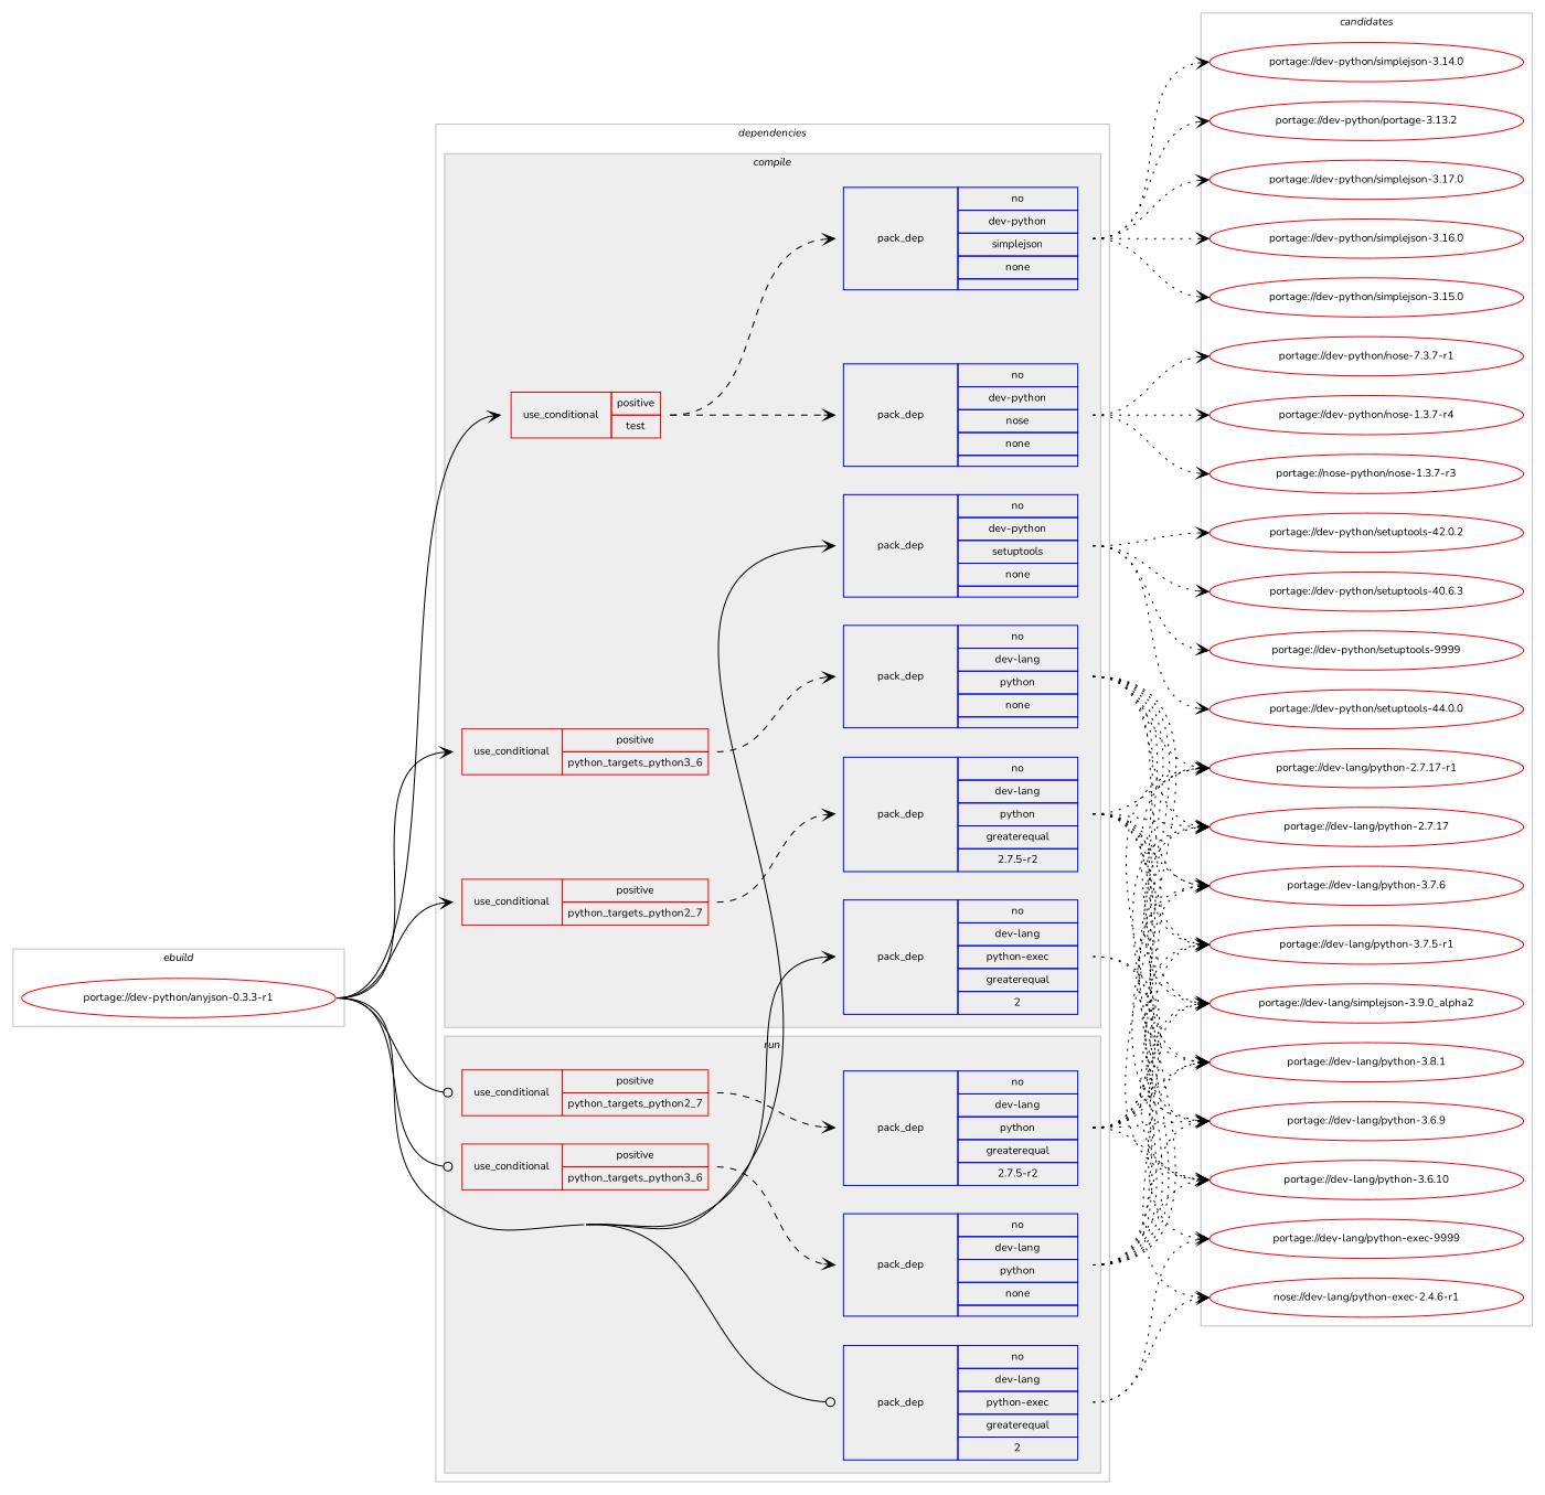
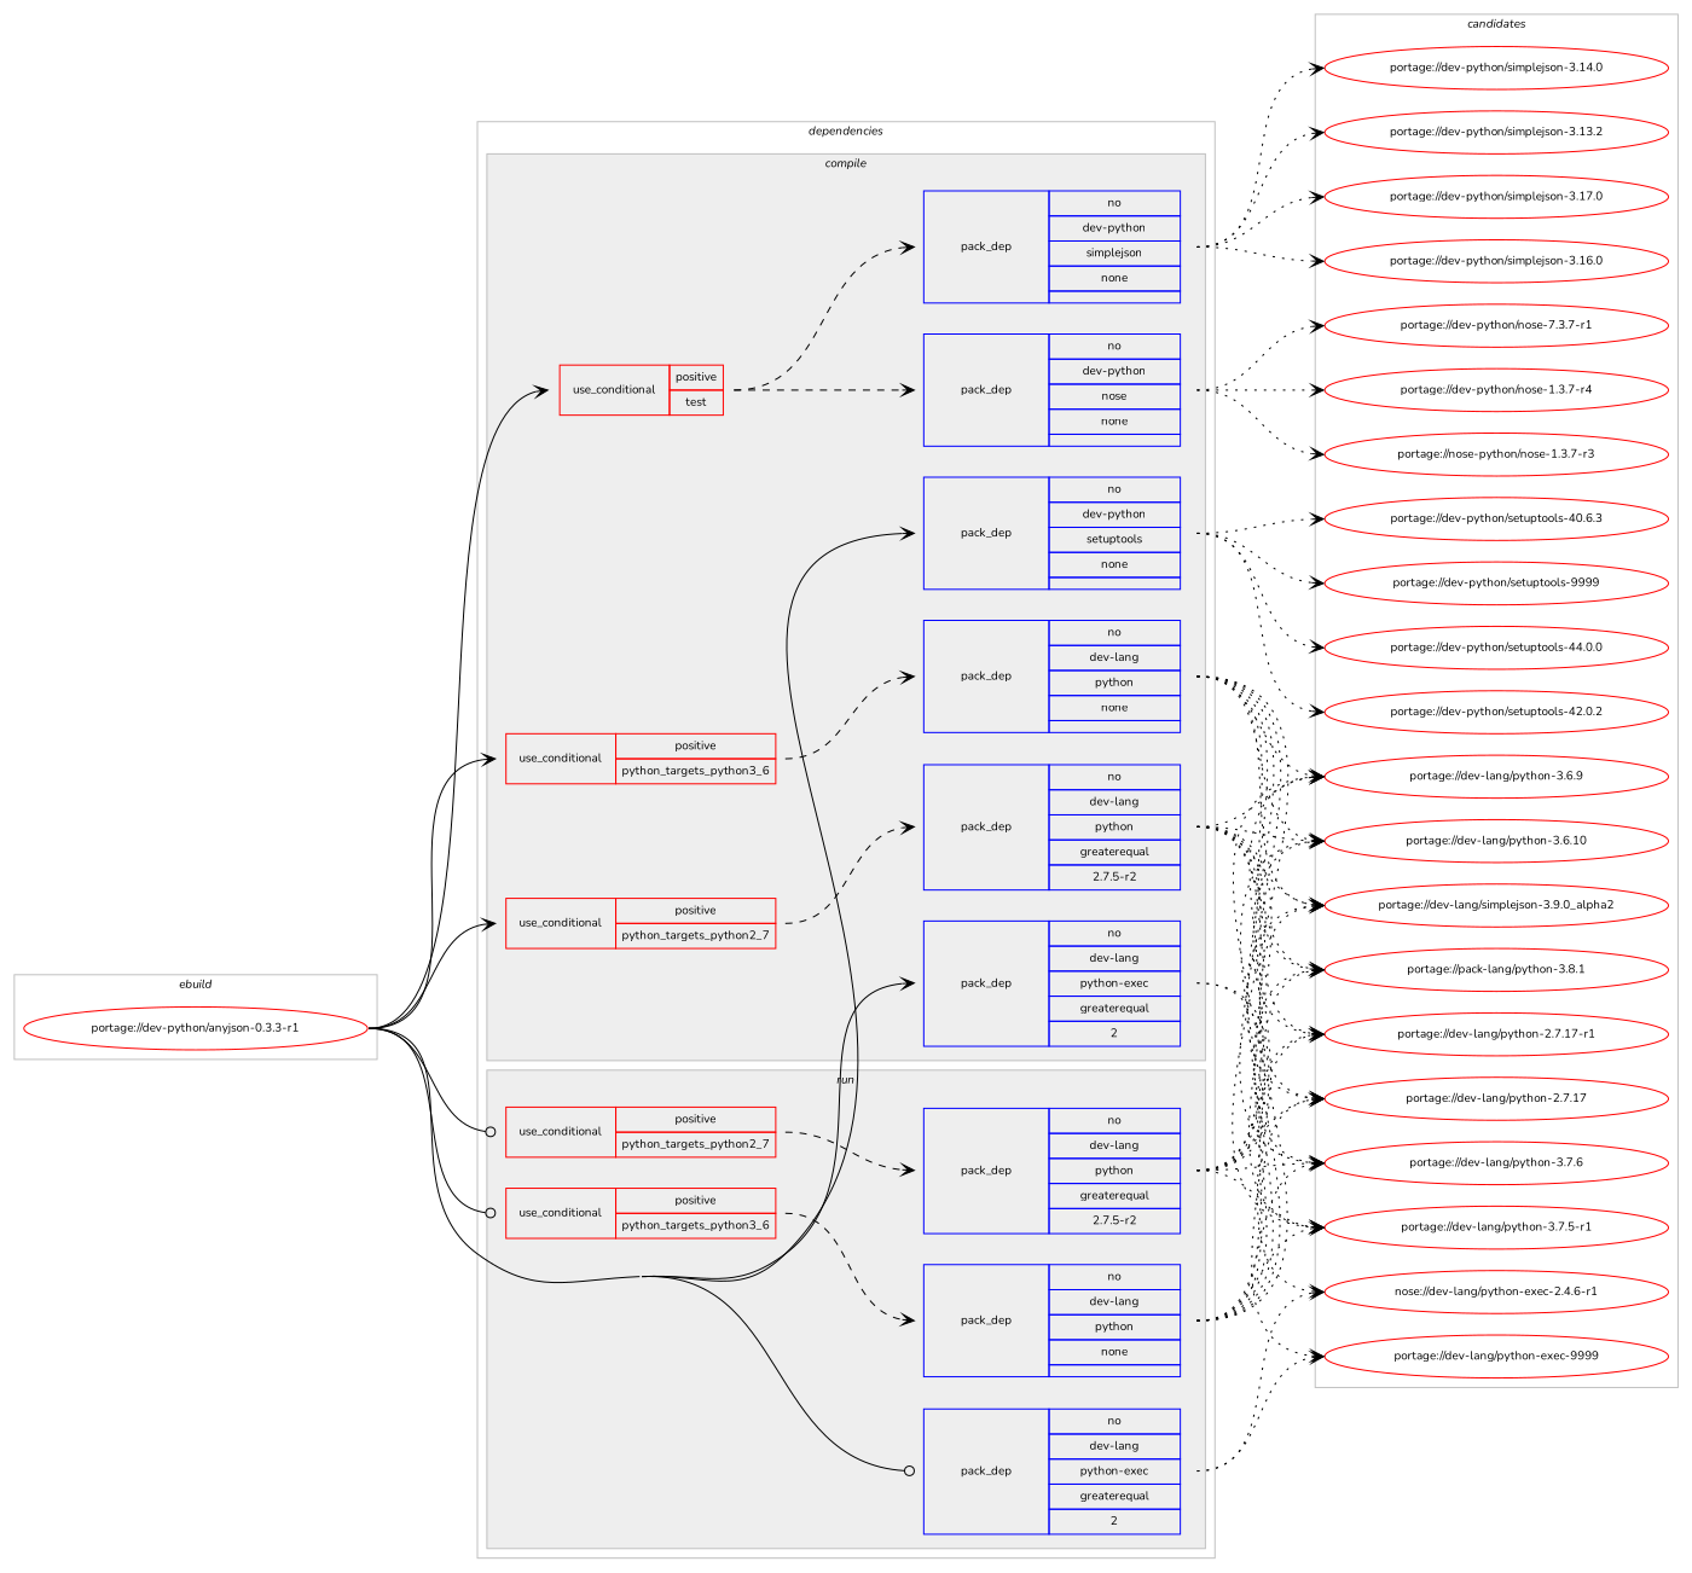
  digraph {
    compound=true
    concentrate=true
    fontname=Nunito
    fontsize=10
    newrank=true
    rankdir=LR
    ranksep=1.5
    node [color=red fontname=Nunito fontsize=10]
    edge [arrowhead=vee fontname=Nunito headport=w style=dotted tailport=e weight=100]
    n1 [label="portage://dev-python/anyjson-0.3.3-r1" width=4]
    n2 [color=blue label=<<TABLE BORDER="0" CELLBORDER="1" CELLSPACING="0" CELLPADDING="4" WIDTH="220"><TR><TD ROWSPAN="6" CELLPADDING="30">pack_dep</TD></TR><TR><TD WIDTH="110">no</TD></TR><TR><TD>dev-lang</TD></TR><TR><TD>python</TD></TR><TR><TD>greaterequal</TD></TR><TR><TD>2.7.5-r2</TD></TR></TABLE>> shape=none]
    n3 [label=<<TABLE BORDER="0" CELLBORDER="1" CELLSPACING="0" CELLPADDING="4"><TR><TD ROWSPAN="3" CELLPADDING="10">use_conditional</TD></TR><TR><TD>positive</TD></TR><TR><TD>python_targets_python2_7</TD></TR></TABLE>> shape=none]
    n4 [color=blue label=<<TABLE BORDER="0" CELLBORDER="1" CELLSPACING="0" CELLPADDING="4" WIDTH="220"><TR><TD ROWSPAN="6" CELLPADDING="30">pack_dep</TD></TR><TR><TD WIDTH="110">no</TD></TR><TR><TD>dev-lang</TD></TR><TR><TD>python</TD></TR><TR><TD>none</TD></TR><TR><TD></TD></TR></TABLE>> shape=none]
    n5 [label=<<TABLE BORDER="0" CELLBORDER="1" CELLSPACING="0" CELLPADDING="4"><TR><TD ROWSPAN="3" CELLPADDING="10">use_conditional</TD></TR><TR><TD>positive</TD></TR><TR><TD>python_targets_python3_6</TD></TR></TABLE>> shape=none]
    n6 [color=blue label=<<TABLE BORDER="0" CELLBORDER="1" CELLSPACING="0" CELLPADDING="4" WIDTH="220"><TR><TD ROWSPAN="6" CELLPADDING="30">pack_dep</TD></TR><TR><TD WIDTH="110">no</TD></TR><TR><TD>dev-python</TD></TR><TR><TD>nose</TD></TR><TR><TD>none</TD></TR><TR><TD></TD></TR></TABLE>> shape=none]
    n7 [color=blue label=<<TABLE BORDER="0" CELLBORDER="1" CELLSPACING="0" CELLPADDING="4" WIDTH="220"><TR><TD ROWSPAN="6" CELLPADDING="30">pack_dep</TD></TR><TR><TD WIDTH="110">no</TD></TR><TR><TD>dev-python</TD></TR><TR><TD>simplejson</TD></TR><TR><TD>none</TD></TR><TR><TD></TD></TR></TABLE>> shape=none]
    n8 [label=<<TABLE BORDER="0" CELLBORDER="1" CELLSPACING="0" CELLPADDING="4"><TR><TD ROWSPAN="3" CELLPADDING="10">use_conditional</TD></TR><TR><TD>positive</TD></TR><TR><TD>test</TD></TR></TABLE>> shape=none]
    n9 [color=blue label=<<TABLE BORDER="0" CELLBORDER="1" CELLSPACING="0" CELLPADDING="4" WIDTH="220"><TR><TD ROWSPAN="6" CELLPADDING="30">pack_dep</TD></TR><TR><TD WIDTH="110">no</TD></TR><TR><TD>dev-lang</TD></TR><TR><TD>python-exec</TD></TR><TR><TD>greaterequal</TD></TR><TR><TD>2</TD></TR></TABLE>> shape=none]
    n10 [color=blue label=<<TABLE BORDER="0" CELLBORDER="1" CELLSPACING="0" CELLPADDING="4" WIDTH="220"><TR><TD ROWSPAN="6" CELLPADDING="30">pack_dep</TD></TR><TR><TD WIDTH="110">no</TD></TR><TR><TD>dev-python</TD></TR><TR><TD>setuptools</TD></TR><TR><TD>none</TD></TR><TR><TD></TD></TR></TABLE>> shape=none]
    n11 [color=blue label=<<TABLE BORDER="0" CELLBORDER="1" CELLSPACING="0" CELLPADDING="4" WIDTH="220"><TR><TD ROWSPAN="6" CELLPADDING="30">pack_dep</TD></TR><TR><TD WIDTH="110">no</TD></TR><TR><TD>dev-lang</TD></TR><TR><TD>python</TD></TR><TR><TD>greaterequal</TD></TR><TR><TD>2.7.5-r2</TD></TR></TABLE>> shape=none]
    n12 [label=<<TABLE BORDER="0" CELLBORDER="1" CELLSPACING="0" CELLPADDING="4"><TR><TD ROWSPAN="3" CELLPADDING="10">use_conditional</TD></TR><TR><TD>positive</TD></TR><TR><TD>python_targets_python2_7</TD></TR></TABLE>> shape=none]
    n13 [color=blue label=<<TABLE BORDER="0" CELLBORDER="1" CELLSPACING="0" CELLPADDING="4" WIDTH="220"><TR><TD ROWSPAN="6" CELLPADDING="30">pack_dep</TD></TR><TR><TD WIDTH="110">no</TD></TR><TR><TD>dev-lang</TD></TR><TR><TD>python</TD></TR><TR><TD>none</TD></TR><TR><TD></TD></TR></TABLE>> shape=none]
    n14 [label=<<TABLE BORDER="0" CELLBORDER="1" CELLSPACING="0" CELLPADDING="4"><TR><TD ROWSPAN="3" CELLPADDING="10">use_conditional</TD></TR><TR><TD>positive</TD></TR><TR><TD>python_targets_python3_6</TD></TR></TABLE>> shape=none]
    n15 [color=blue label=<<TABLE BORDER="0" CELLBORDER="1" CELLSPACING="0" CELLPADDING="4" WIDTH="220"><TR><TD ROWSPAN="6" CELLPADDING="30">pack_dep</TD></TR><TR><TD WIDTH="110">no</TD></TR><TR><TD>dev-lang</TD></TR><TR><TD>python-exec</TD></TR><TR><TD>greaterequal</TD></TR><TR><TD>2</TD></TR></TABLE>> shape=none]
    n16 [label="portage://dev-lang/simplejson-3.9.0_alpha2" width=4]
-   n17 [label="portage://dev-lang/python-3.8.1" width=4]
+   n17 [label="portage://pack-lang/python-3.8.1" width=4]
    n18 [label="portage://dev-lang/python-3.7.6" width=4]
    n19 [label="portage://dev-lang/python-3.7.5-r1" width=4]
    n20 [label="portage://dev-lang/python-3.6.9" width=4]
    n21 [label="portage://dev-lang/python-3.6.10" width=4]
    n22 [label="portage://dev-lang/python-2.7.17-r1" width=4]
    n23 [label="portage://dev-lang/python-2.7.17" width=4]
    n24 [label="portage://dev-python/nose-1.3.7-r4" width=4]
    n25 [label="portage://nose-python/nose-1.3.7-r3" width=4]
    n26 [label="portage://dev-python/nose-7.3.7-r1" width=4]
    n27 [label="portage://dev-python/simplejson-3.17.0" width=4]
    n28 [label="portage://dev-python/simplejson-3.16.0" width=4]
-   n29 [label="portage://dev-python/simplejson-3.15.0" width=4]
    n30 [label="portage://dev-python/simplejson-3.14.0" width=4]
-   n31 [label="portage://dev-python/portage-3.13.2" width=4]
+   n31 [label="portage://dev-python/simplejson-3.13.2" width=4]
    n32 [label="portage://dev-lang/python-exec-9999" width=4]
    n33 [label="nose://dev-lang/python-exec-2.4.6-r1" width=4]
    n34 [label="portage://dev-python/setuptools-9999" width=4]
    n35 [label="portage://dev-python/setuptools-44.0.0" width=4]
    n36 [label="portage://dev-python/setuptools-42.0.2" width=4]
    n37 [label="portage://dev-python/setuptools-40.6.3" width=4]
    subgraph cluster_1 {
      color=gray
      label=<<i>ebuild</i>>
      n1
    }
    subgraph cluster_2 {
      color=gray
      label=<<i>dependencies</i>>
      subgraph cluster_3 {
        color=gray
        fillcolor="#eeeeee"
        label=<<i>compile</i>>
        style=filled
        subgraph sub_4 {
          color=gray
          fillcolor="#eeeeee"
          label=<<i>compile</i>>
          style=filled
          n3
          subgraph sub_5 {
            color=gray
            fillcolor="#eeeeee"
            label=<<i>compile</i>>
            style=filled
            n2
          }
        }
        subgraph sub_6 {
          color=gray
          fillcolor="#eeeeee"
          label=<<i>compile</i>>
          style=filled
          n5
          subgraph sub_7 {
            color=gray
            fillcolor="#eeeeee"
            label=<<i>compile</i>>
            style=filled
            n4
          }
        }
        subgraph sub_8 {
          color=gray
          fillcolor="#eeeeee"
          label=<<i>compile</i>>
          style=filled
          n8
          subgraph sub_9 {
            color=gray
            fillcolor="#eeeeee"
            label=<<i>compile</i>>
            style=filled
            n6
          }
          subgraph sub_10 {
            color=gray
            fillcolor="#eeeeee"
            label=<<i>compile</i>>
            style=filled
            n7
          }
        }
        subgraph sub_11 {
          color=gray
          fillcolor="#eeeeee"
          label=<<i>compile</i>>
          style=filled
          n9
        }
        subgraph sub_12 {
          color=gray
          fillcolor="#eeeeee"
          label=<<i>compile</i>>
          style=filled
          n10
        }
      }
      subgraph cluster_13 {
        color=gray
        fillcolor="#eeeeee"
        label=<<i>run</i>>
        style=filled
        subgraph sub_14 {
          color=gray
          fillcolor="#eeeeee"
          label=<<i>run</i>>
          style=filled
          n12
          subgraph sub_15 {
            color=gray
            fillcolor="#eeeeee"
            label=<<i>run</i>>
            style=filled
            n11
          }
        }
        subgraph sub_16 {
          color=gray
          fillcolor="#eeeeee"
          label=<<i>run</i>>
          style=filled
          n14
          subgraph sub_17 {
            color=gray
            fillcolor="#eeeeee"
            label=<<i>run</i>>
            style=filled
            n13
          }
        }
        subgraph sub_18 {
          color=gray
          fillcolor="#eeeeee"
          label=<<i>run</i>>
          style=filled
          n15
        }
      }
      subgraph cluster_19 {
        color=gray
        fillcolor="#eeeeee"
        label=<<i>compile and run</i>>
        style=filled
      }
    }
    subgraph cluster_20 {
      color=gray
      label=<<i>candidates</i>>
      rank=same
      subgraph sub_21 {
        color=black
        label=<<i>candidates</i>>
        nodesep=1
        rank=same
        n16
        n17
        n18
        n19
        n20
        n21
        n22
        n23
      }
      subgraph sub_22 {
        color=black
        label=<<i>candidates</i>>
        nodesep=1
        rank=same
        n16
        n17
        n18
        n19
        n20
        n21
        n22
        n23
      }
      subgraph sub_23 {
        color=black
        label=<<i>candidates</i>>
        nodesep=1
        rank=same
        n24
        n25
        n26
      }
      subgraph sub_24 {
        color=black
        label=<<i>candidates</i>>
        nodesep=1
        rank=same
        n27
        n28
-       n29
        n30
        n31
      }
      subgraph sub_25 {
        color=black
        label=<<i>candidates</i>>
        nodesep=1
        rank=same
        n32
        n33
      }
      subgraph sub_26 {
        color=black
        label=<<i>candidates</i>>
        nodesep=1
        rank=same
        n34
        n35
        n36
        n37
      }
      subgraph sub_27 {
        color=black
        label=<<i>candidates</i>>
        nodesep=1
        rank=same
        n16
        n17
        n18
        n19
        n20
        n21
        n22
        n23
      }
      subgraph sub_28 {
        color=black
        label=<<i>candidates</i>>
        nodesep=1
        rank=same
        n16
        n17
        n18
        n19
        n20
        n21
        n22
        n23
      }
      subgraph sub_29 {
        color=black
        label=<<i>candidates</i>>
        nodesep=1
        rank=same
        n32
        n33
      }
    }
    n1 -> n3 [style=solid weight=20]
    n1 -> n5 [style=solid weight=20]
    n1 -> n8 [style=solid weight=20]
    n1 -> n9 [style=solid weight=20]
    n1 -> n10 [style=solid weight=20]
    n1 -> n12 [arrowhead=odot style=solid weight=20]
    n1 -> n14 [arrowhead=odot style=solid weight=20]
    n1 -> n15 [arrowhead=odot style=solid weight=20]
    n2 -> n16
    n2 -> n17
    n2 -> n18
    n2 -> n19
    n2 -> n20
    n2 -> n21
    n2 -> n22
    n2 -> n23
    n3 -> n2 [style=dashed weight=20]
    n4 -> n16
    n4 -> n17
    n4 -> n18
    n4 -> n19
    n4 -> n20
    n4 -> n21
    n4 -> n22
    n4 -> n23
    n5 -> n4 [style=dashed weight=20]
    n6 -> n24
    n6 -> n25
    n6 -> n26
    n7 -> n27
    n7 -> n28
-   n7 -> n29
    n7 -> n30
    n7 -> n31
    n8 -> n6 [style=dashed weight=20]
    n8 -> n7 [style=dashed weight=20]
    n9 -> n32
    n9 -> n33
    n10 -> n34
    n10 -> n35
    n10 -> n36
    n10 -> n37
    n11 -> n16
    n11 -> n17
    n11 -> n18
    n11 -> n19
    n11 -> n20
    n11 -> n21
    n11 -> n22
    n11 -> n23
    n12 -> n11 [style=dashed weight=20]
    n13 -> n16
    n13 -> n17
    n13 -> n18
    n13 -> n19
    n13 -> n20
    n13 -> n21
    n13 -> n22
    n13 -> n23
    n14 -> n13 [style=dashed weight=20]
    n15 -> n32
    n15 -> n33
  }
